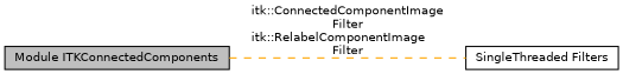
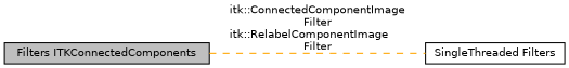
  digraph {
    rankdir=LR
    node [color=black fontname=Helvetica fontsize=10 shape=box style=filled]
-   n1 [fillcolor=grey75 fontcolor=black height=0.2 label="Module ITKConnectedComponents" width=0.4]
+   n1 [fillcolor=grey75 fontcolor=black height=0.2 label="Filters ITKConnectedComponents" width=0.4]
    n2 [fillcolor=white height=0.2 label="SingleThreaded Filters" width=0.4]
    n1 -> n2 [color=orange dir=none fontname=Helvetica fontsize=10 label="itk::ConnectedComponentImage\lFilter\nitk::RelabelComponentImage\lFilter" labelfontname=Helvetica labelfontsize=10 shape=plaintext style=dashed]
  }
